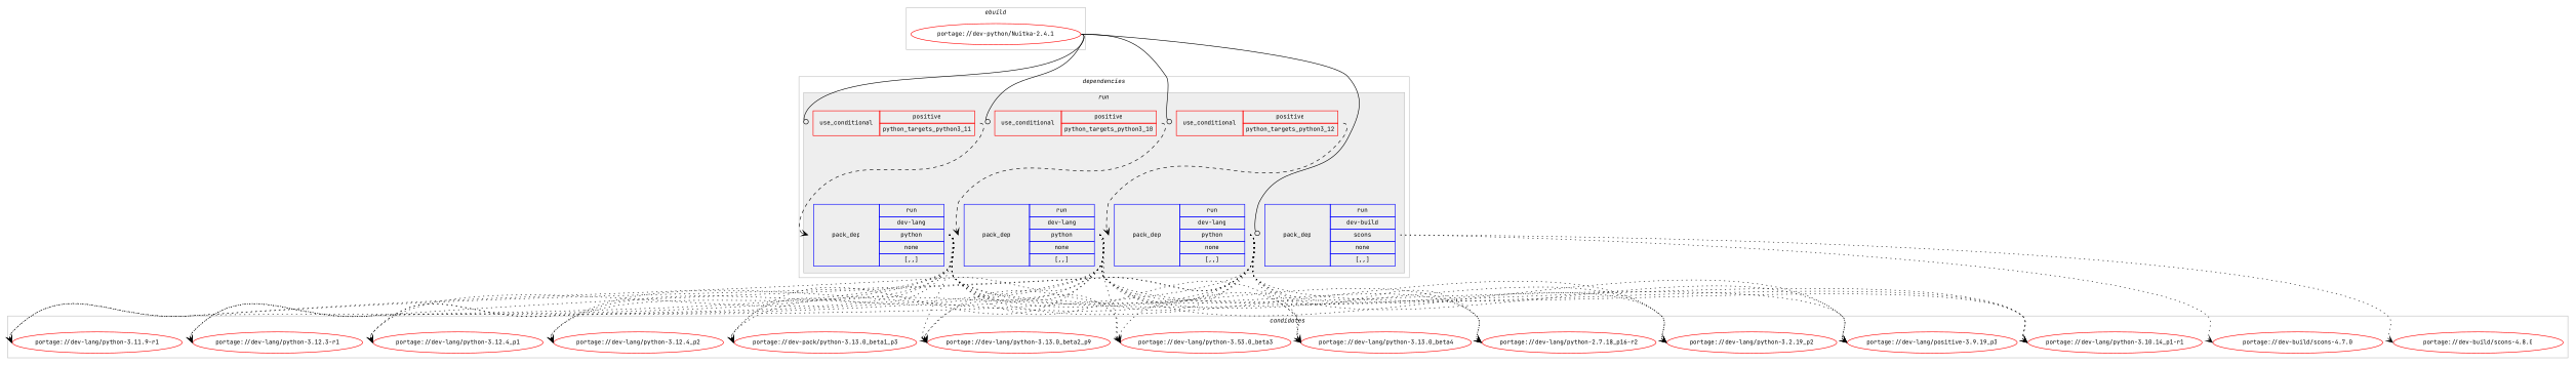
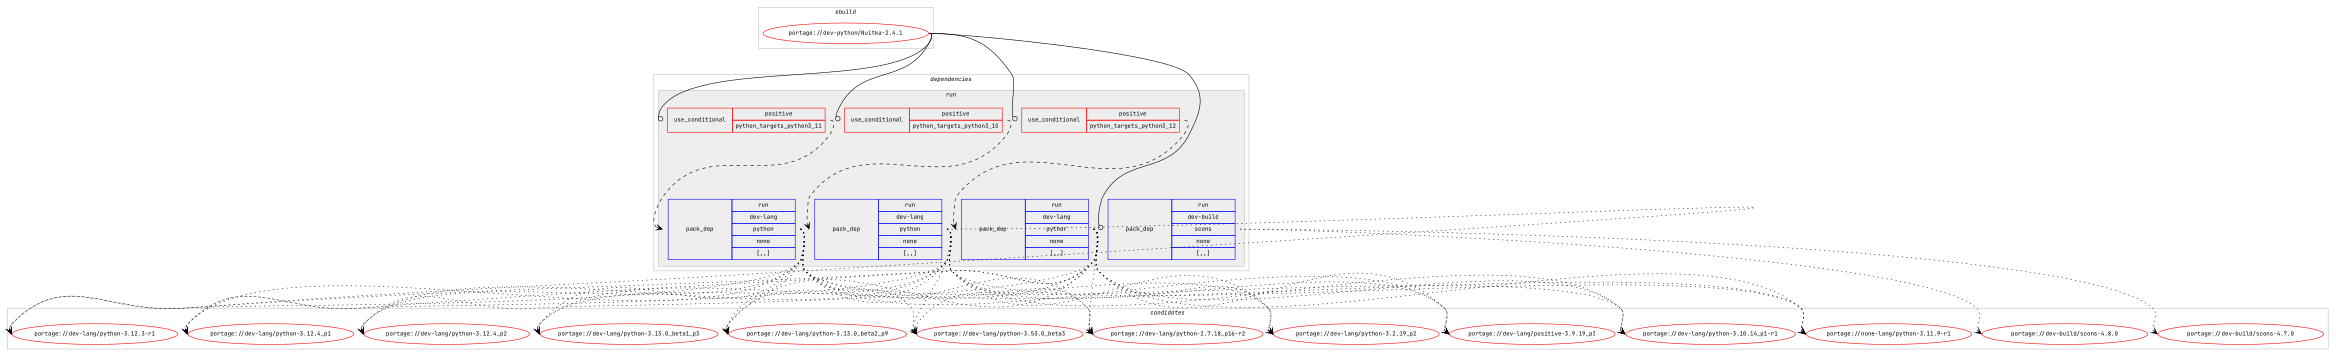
  digraph {
    compound=true
    concentrate=true
    fontname="JetBrains Mono"
    fontsize=10
    newrank=true
    rankdir=TB
    ranksep=1.5
    node [color=red fontname="JetBrains Mono" fontsize=10]
    edge [arrowhead=vee fontname="JetBrains Mono" headport=w style=dotted tailport=e weight=100]
    n1 [label="portage://dev-python/Nuitka-2.4.1" width=4]
    n2 [color=blue label=<<TABLE BORDER="0" CELLBORDER="1" CELLSPACING="0" CELLPADDING="4" WIDTH="220"><TR><TD ROWSPAN="6" CELLPADDING="30">pack_dep</TD></TR><TR><TD WIDTH="110">run</TD></TR><TR><TD>dev-lang</TD></TR><TR><TD>python</TD></TR><TR><TD>none</TD></TR><TR><TD>[,,]</TD></TR></TABLE>> shape=none]
    n3 [label=<<TABLE BORDER="0" CELLBORDER="1" CELLSPACING="0" CELLPADDING="4"><TR><TD ROWSPAN="3" CELLPADDING="10">use_conditional</TD></TR><TR><TD>positive</TD></TR><TR><TD>python_targets_python3_10</TD></TR></TABLE>> shape=none]
    n4 [color=blue label=<<TABLE BORDER="0" CELLBORDER="1" CELLSPACING="0" CELLPADDING="4" WIDTH="220"><TR><TD ROWSPAN="6" CELLPADDING="30">pack_dep</TD></TR><TR><TD WIDTH="110">run</TD></TR><TR><TD>dev-lang</TD></TR><TR><TD>python</TD></TR><TR><TD>none</TD></TR><TR><TD>[,,]</TD></TR></TABLE>> shape=none]
    n5 [label=<<TABLE BORDER="0" CELLBORDER="1" CELLSPACING="0" CELLPADDING="4"><TR><TD ROWSPAN="3" CELLPADDING="10">use_conditional</TD></TR><TR><TD>positive</TD></TR><TR><TD>python_targets_python3_11</TD></TR></TABLE>> shape=none]
    n6 [color=blue label=<<TABLE BORDER="0" CELLBORDER="1" CELLSPACING="0" CELLPADDING="4" WIDTH="220"><TR><TD ROWSPAN="6" CELLPADDING="30">pack_dep</TD></TR><TR><TD WIDTH="110">run</TD></TR><TR><TD>dev-lang</TD></TR><TR><TD>python</TD></TR><TR><TD>none</TD></TR><TR><TD>[,,]</TD></TR></TABLE>> shape=none]
    n7 [label=<<TABLE BORDER="0" CELLBORDER="1" CELLSPACING="0" CELLPADDING="4"><TR><TD ROWSPAN="3" CELLPADDING="10">use_conditional</TD></TR><TR><TD>positive</TD></TR><TR><TD>python_targets_python3_12</TD></TR></TABLE>> shape=none]
    n8 [color=blue label=<<TABLE BORDER="0" CELLBORDER="1" CELLSPACING="0" CELLPADDING="4" WIDTH="220"><TR><TD ROWSPAN="6" CELLPADDING="30">pack_dep</TD></TR><TR><TD WIDTH="110">run</TD></TR><TR><TD>dev-build</TD></TR><TR><TD>scons</TD></TR><TR><TD>none</TD></TR><TR><TD>[,,]</TD></TR></TABLE>> shape=none]
-   n9 [label="portage://dev-lang/python-3.13.0_beta4" width=4]
    n10 [label="portage://dev-lang/python-3.53.0_beta3" width=4]
    n11 [label="portage://dev-lang/python-3.13.0_beta2_p9" width=4]
-   n12 [label="portage://dev-pack/python-3.13.0_beta1_p3" width=4]
+   n12 [label="portage://dev-lang/python-3.13.0_beta1_p3" width=4]
    n13 [label="portage://dev-lang/python-3.12.4_p2" width=4]
    n14 [label="portage://dev-lang/python-3.12.4_p1" width=4]
    n15 [label="portage://dev-lang/python-3.12.3-r1" width=4]
-   n16 [label="portage://dev-lang/python-3.11.9-r1" width=4]
+   n16 [label="portage://none-lang/python-3.11.9-r1" width=4]
    n17 [label="portage://dev-lang/python-3.10.14_p1-r1" width=4]
    n18 [label="portage://dev-lang/positive-3.9.19_p3" width=4]
    n19 [label="portage://dev-lang/python-3.2.19_p2" width=4]
    n20 [label="portage://dev-lang/python-2.7.18_p16-r2" width=4]
    n21 [label="portage://dev-build/scons-4.8.0" width=4]
    n22 [label="portage://dev-build/scons-4.7.0" width=4]
    subgraph cluster_1 {
      color=gray
      label=<<i>ebuild</i>>
      n1
    }
    subgraph cluster_2 {
      color=gray
      label=<<i>dependencies</i>>
      subgraph cluster_3 {
        color=gray
        fillcolor="#eeeeee"
        label=<<i>compile</i>>
        style=filled
      }
      subgraph cluster_4 {
        color=gray
        fillcolor="#eeeeee"
        label=<<i>compile and run</i>>
        style=filled
      }
      subgraph cluster_5 {
        color=gray
        fillcolor="#eeeeee"
        label=<<i>run</i>>
        style=filled
        subgraph sub_6 {
          color=gray
          fillcolor="#eeeeee"
          label=<<i>run</i>>
          style=filled
          n3
          subgraph sub_7 {
            color=gray
            fillcolor="#eeeeee"
            label=<<i>run</i>>
            style=filled
            n2
          }
        }
        subgraph sub_8 {
          color=gray
          fillcolor="#eeeeee"
          label=<<i>run</i>>
          style=filled
          n5
          subgraph sub_9 {
            color=gray
            fillcolor="#eeeeee"
            label=<<i>run</i>>
            style=filled
            n4
          }
        }
        subgraph sub_10 {
          color=gray
          fillcolor="#eeeeee"
          label=<<i>run</i>>
          style=filled
          n7
          subgraph sub_11 {
            color=gray
            fillcolor="#eeeeee"
            label=<<i>run</i>>
            style=filled
            n6
          }
        }
        subgraph sub_12 {
          color=gray
          fillcolor="#eeeeee"
          label=<<i>run</i>>
          style=filled
          n8
        }
      }
    }
    subgraph cluster_13 {
      color=gray
      label=<<i>candidates</i>>
      rank=same
      subgraph sub_14 {
        color=black
        label=<<i>candidates</i>>
        nodesep=1
        rank=same
-       n9
        n10
        n11
        n12
        n13
        n14
        n15
        n16
        n17
        n18
        n19
        n20
      }
      subgraph sub_15 {
        color=black
        label=<<i>candidates</i>>
        nodesep=1
        rank=same
-       n9
        n10
        n11
        n12
        n13
        n14
        n15
        n16
        n17
        n18
        n19
        n20
      }
      subgraph sub_16 {
        color=black
        label=<<i>candidates</i>>
        nodesep=1
        rank=same
-       n9
        n10
        n11
        n12
        n13
        n14
        n15
        n16
        n17
        n18
        n19
        n20
      }
      subgraph sub_17 {
        color=black
        label=<<i>candidates</i>>
        nodesep=1
        rank=same
        n21
        n22
      }
    }
    n1 -> n3 [arrowhead=odot style=solid weight=20]
    n1 -> n5 [arrowhead=odot style=solid weight=20]
    n1 -> n7 [arrowhead=odot style=solid weight=20]
    n1 -> n8 [arrowhead=odot style=solid weight=20]
-   n2 -> n9
    n2 -> n10
    n2 -> n11
    n2 -> n12
    n2 -> n13
    n2 -> n14
    n2 -> n15
    n2 -> n16
    n2 -> n17
    n2 -> n18
    n2 -> n19
    n2 -> n20
    n3 -> n2 [style=dashed weight=20]
-   n4 -> n9
    n4 -> n10
    n4 -> n11
    n4 -> n12
    n4 -> n13
    n4 -> n14
    n4 -> n15
    n4 -> n16
    n4 -> n17
    n4 -> n18
    n4 -> n19
    n4 -> n20
    n5 -> n4 [style=dashed weight=20]
-   n6 -> n9
    n6 -> n10
    n6 -> n11
    n6 -> n12
    n6 -> n13
    n6 -> n14
    n6 -> n15
    n6 -> n16
    n6 -> n17
    n6 -> n18
    n6 -> n19
    n6 -> n20
    n7 -> n6 [style=dashed weight=20]
    n8 -> n21
    n8 -> n22
  }
